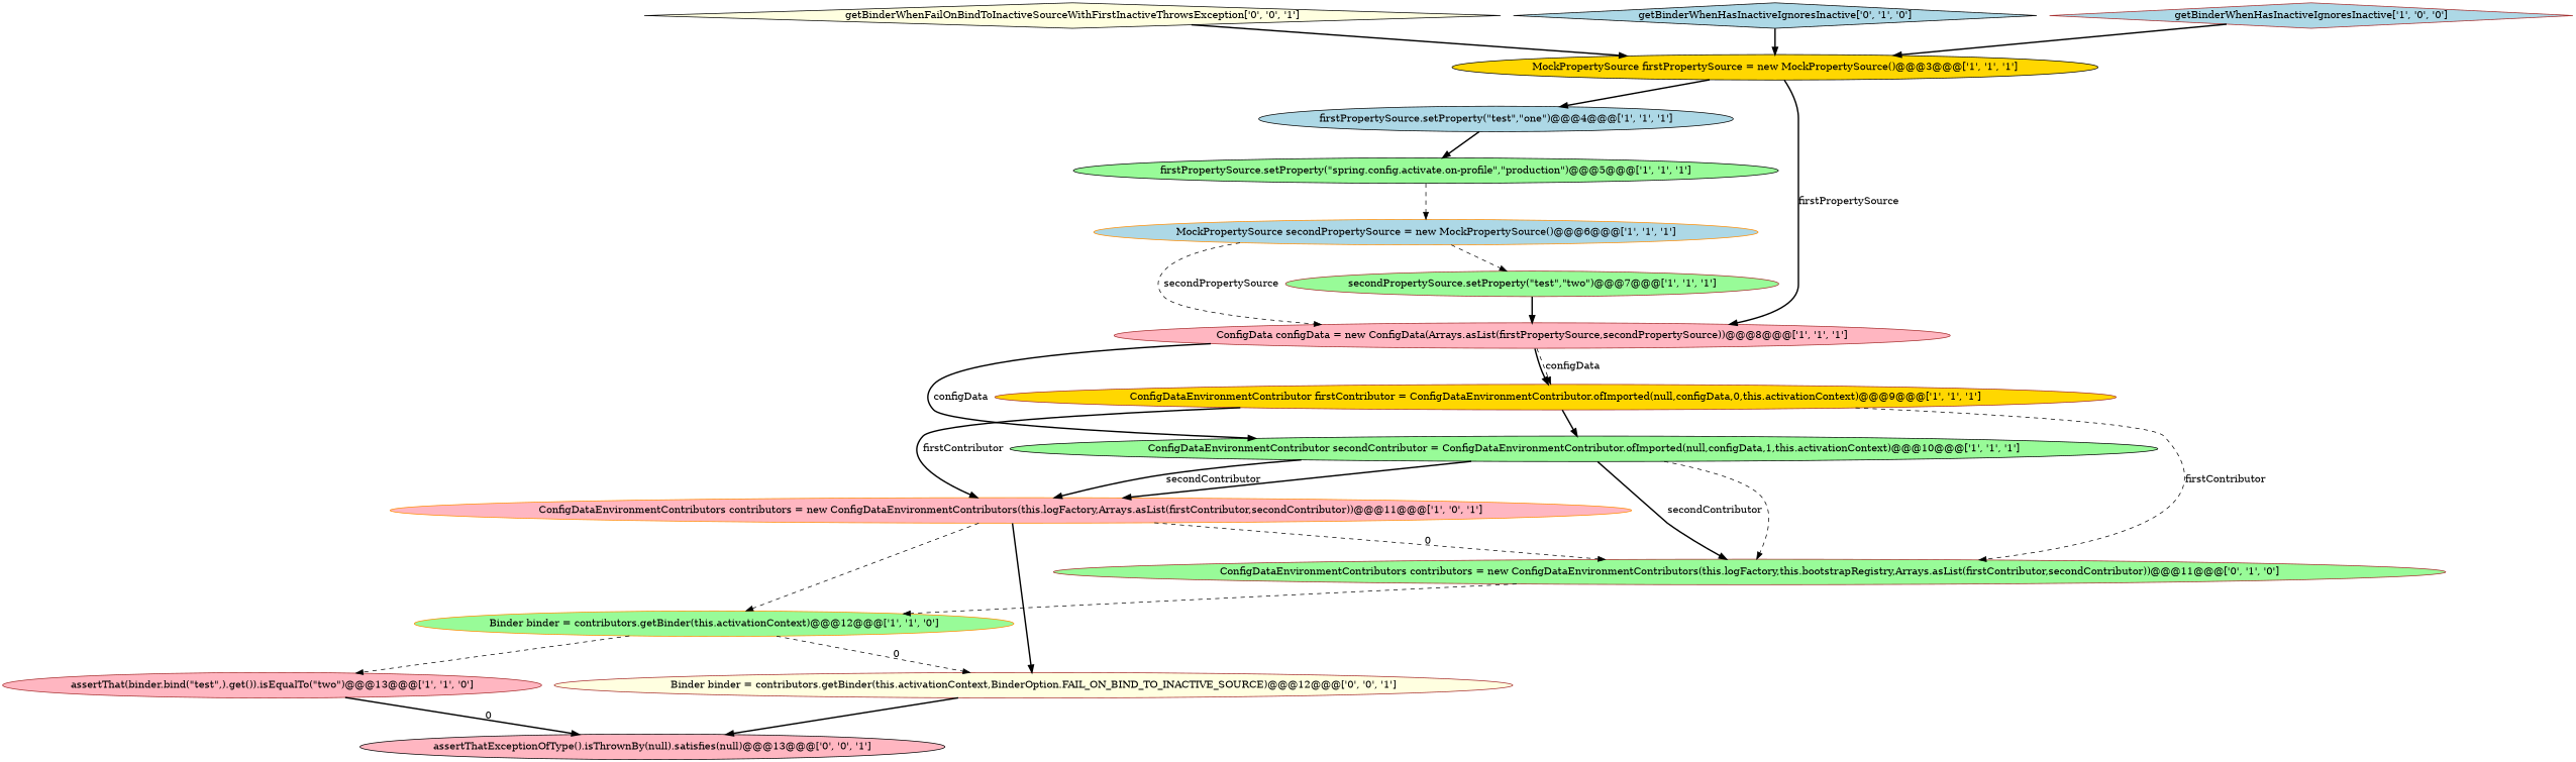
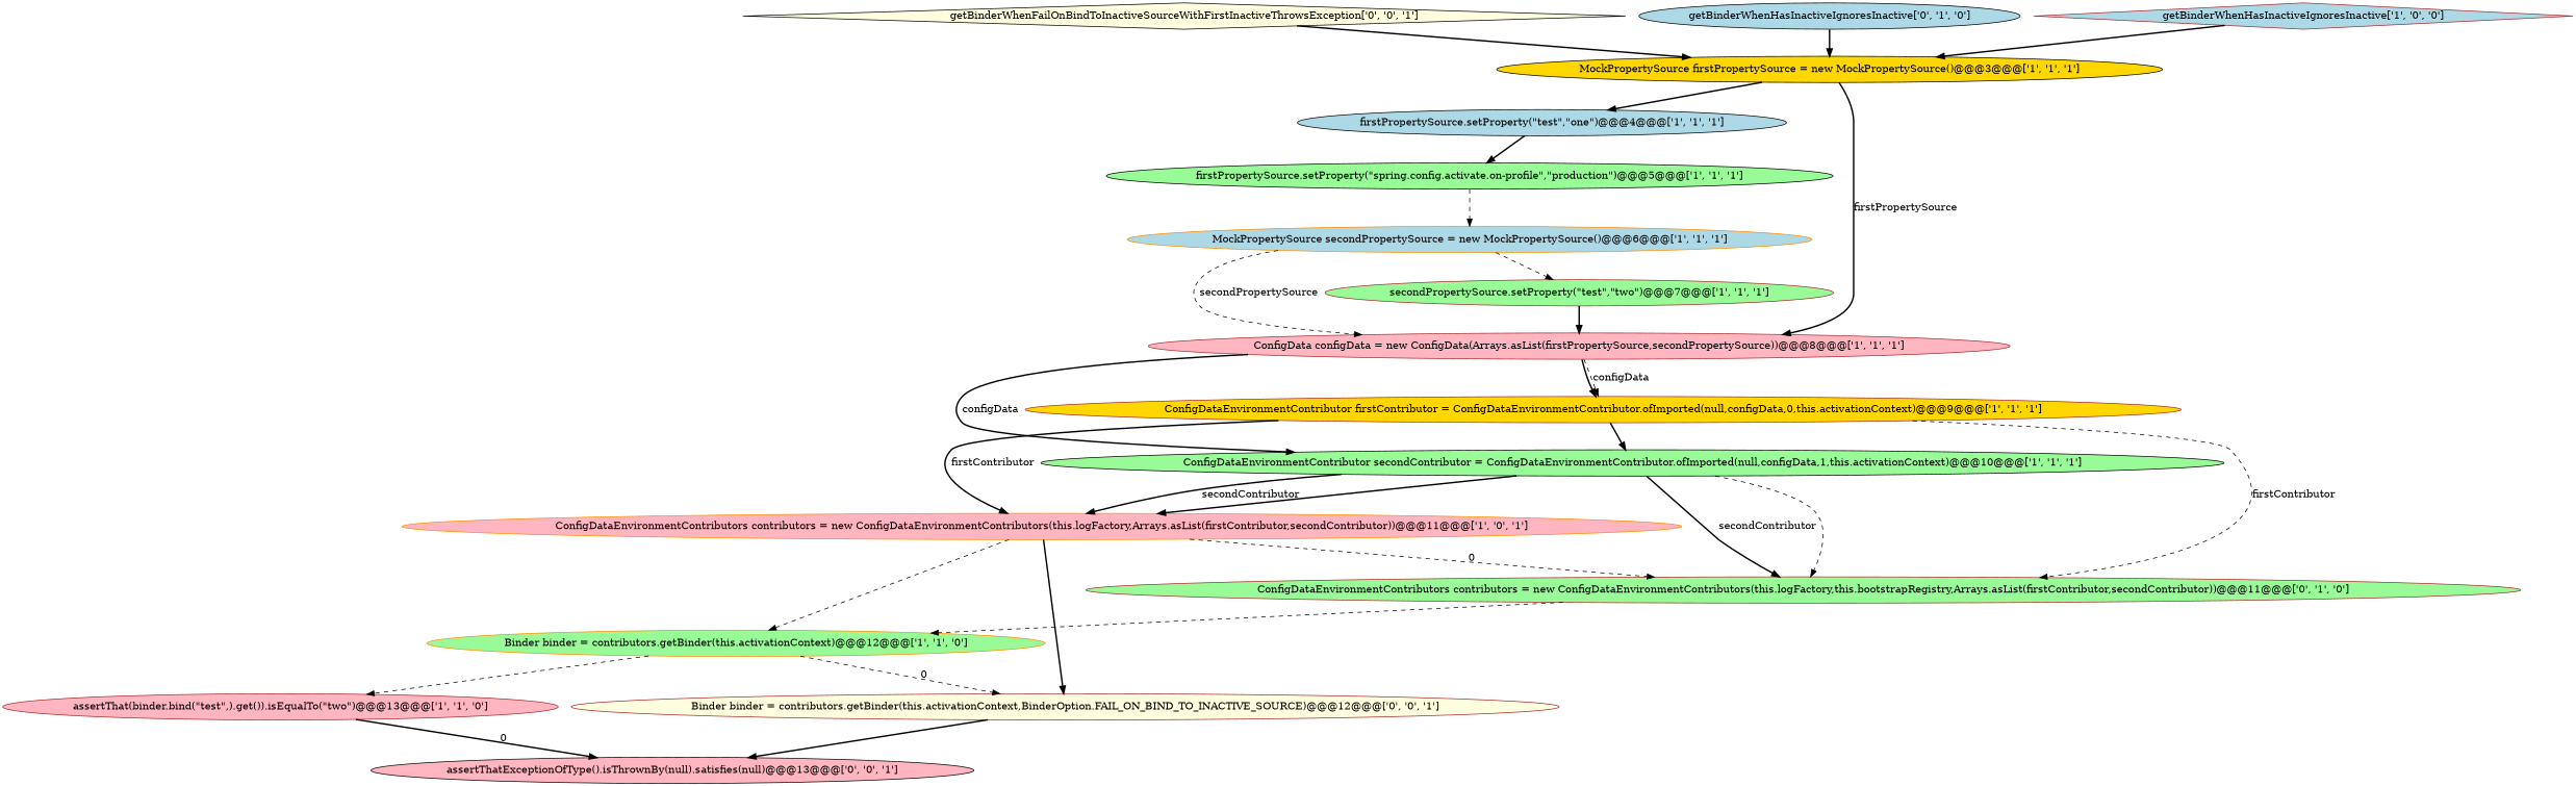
  digraph {
    node [fillcolor=palegreen shape=ellipse style=filled color=brown]
    edge [style=bold]
    n1 [label="secondPropertySource.setProperty(\"test\",\"two\")@@@7@@@['1', '1', '1']"]
    n2 [fillcolor=lightpink label="ConfigData configData = new ConfigData(Arrays.asList(firstPropertySource,secondPropertySource))@@@8@@@['1', '1', '1']"]
    n3 [label="ConfigDataEnvironmentContributors contributors = new ConfigDataEnvironmentContributors(this.logFactory,this.bootstrapRegistry,Arrays.asList(firstContributor,secondContributor))@@@11@@@['0', '1', '0']"]
    n4 [label="Binder binder = contributors.getBinder(this.activationContext)@@@12@@@['1', '1', '0']" color=darkorange]
    n5 [fillcolor=gold label="MockPropertySource firstPropertySource = new MockPropertySource()@@@3@@@['1', '1', '1']" color=black]
    n6 [fillcolor=lightblue label="firstPropertySource.setProperty(\"test\",\"one\")@@@4@@@['1', '1', '1']" color=black]
    n7 [label="ConfigDataEnvironmentContributor secondContributor = ConfigDataEnvironmentContributor.ofImported(null,configData,1,this.activationContext)@@@10@@@['1', '1', '1']" color=black]
    n8 [fillcolor=lightpink label="ConfigDataEnvironmentContributors contributors = new ConfigDataEnvironmentContributors(this.logFactory,Arrays.asList(firstContributor,secondContributor))@@@11@@@['1', '0', '1']" color=darkorange]
    n9 [fillcolor=lightyellow label="Binder binder = contributors.getBinder(this.activationContext,BinderOption.FAIL_ON_BIND_TO_INACTIVE_SOURCE)@@@12@@@['0', '0', '1']"]
    n10 [fillcolor=lightpink label="assertThat(binder.bind(\"test\",).get()).isEqualTo(\"two\")@@@13@@@['1', '1', '0']"]
    n11 [label="firstPropertySource.setProperty(\"spring.config.activate.on-profile\",\"production\")@@@5@@@['1', '1', '1']" color=black]
    n12 [fillcolor=lightblue label="MockPropertySource secondPropertySource = new MockPropertySource()@@@6@@@['1', '1', '1']" color=darkorange]
    n13 [fillcolor=gold label="ConfigDataEnvironmentContributor firstContributor = ConfigDataEnvironmentContributor.ofImported(null,configData,0,this.activationContext)@@@9@@@['1', '1', '1']"]
    n14 [fillcolor=lightyellow label="getBinderWhenFailOnBindToInactiveSourceWithFirstInactiveThrowsException['0', '0', '1']" shape=diamond color=black]
    n15 [fillcolor=lightpink label="assertThatExceptionOfType().isThrownBy(null).satisfies(null)@@@13@@@['0', '0', '1']" color=black]
-   n16 [fillcolor=lightblue label="getBinderWhenHasInactiveIgnoresInactive['0', '1', '0']" shape=diamond color=black]
+   n16 [fillcolor=lightblue label="getBinderWhenHasInactiveIgnoresInactive['0', '1', '0']" color=black]
    n17 [fillcolor=lightblue label="getBinderWhenHasInactiveIgnoresInactive['1', '0', '0']" shape=diamond]
    n1 -> n2
    n2 -> n7 [label=configData]
    n2 -> n13 [label=configData style=dashed]
    n2 -> n13
    n3 -> n4 [style=dashed]
    n4 -> n9 [label=0 style=dashed]
    n4 -> n10 [style=dashed]
    n5 -> n2 [label=firstPropertySource]
    n5 -> n6
    n6 -> n11
    n7 -> n3 [label=secondContributor]
    n7 -> n3 [style=dashed]
    n7 -> n8
    n7 -> n8 [label=secondContributor]
    n8 -> n3 [label=0 style=dashed]
    n8 -> n4 [style=dashed]
    n8 -> n9
    n9 -> n15
    n10 -> n15 [label=0]
    n11 -> n12 [style=dashed]
    n12 -> n1 [style=dashed]
    n12 -> n2 [label=secondPropertySource style=dashed]
    n13 -> n3 [label=firstContributor style=dashed]
    n13 -> n7
    n13 -> n8 [label=firstContributor]
    n14 -> n5
    n16 -> n5
    n17 -> n5
  }
